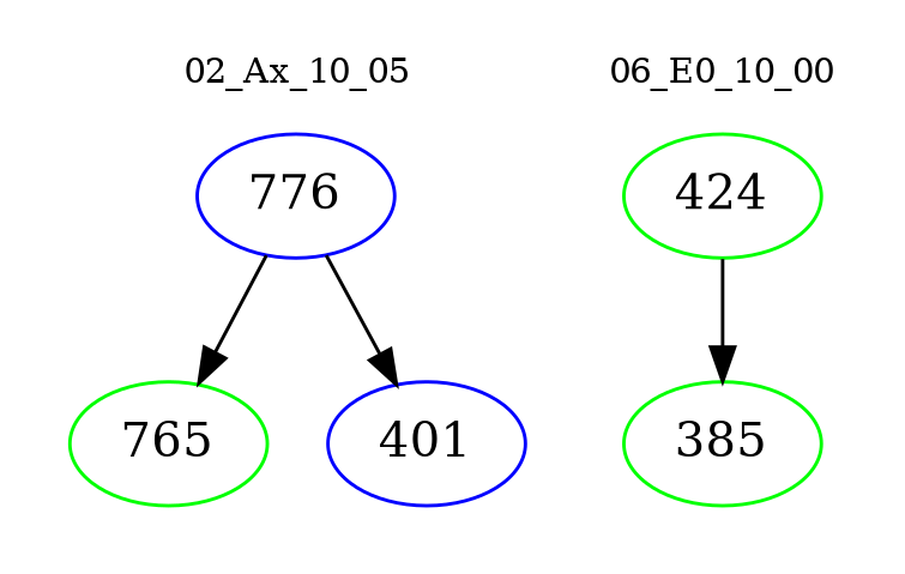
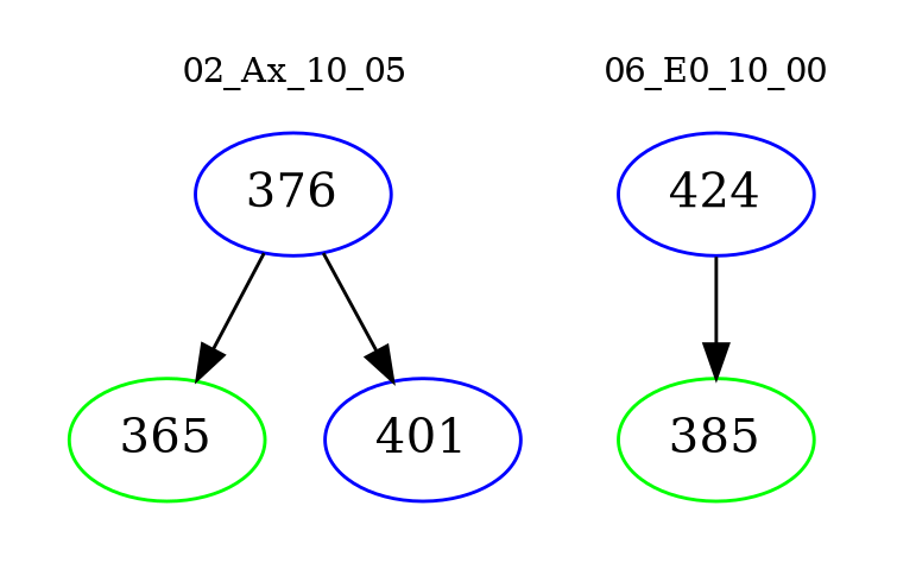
  digraph {
    node [color=blue]
    edge [color=black]
-   n1 [label=776]
-   n2 [color=green label=765]
+   n1 [label=376]
+   n2 [color=green label=365]
    n3 [label=401]
-   n4 [color=green label=424]
+   n4 [label=424]
    n5 [color=green label=385]
    subgraph cluster_1 {
      color=white
      fontsize=10
      label="02_Ax_10_05"
      n1
      n2
      n3
    }
    subgraph cluster_2 {
      color=white
      fontsize=10
      label="06_E0_10_00"
      n4
      n5
    }
    n1 -> n2
    n1 -> n3
    n4 -> n5
  }
